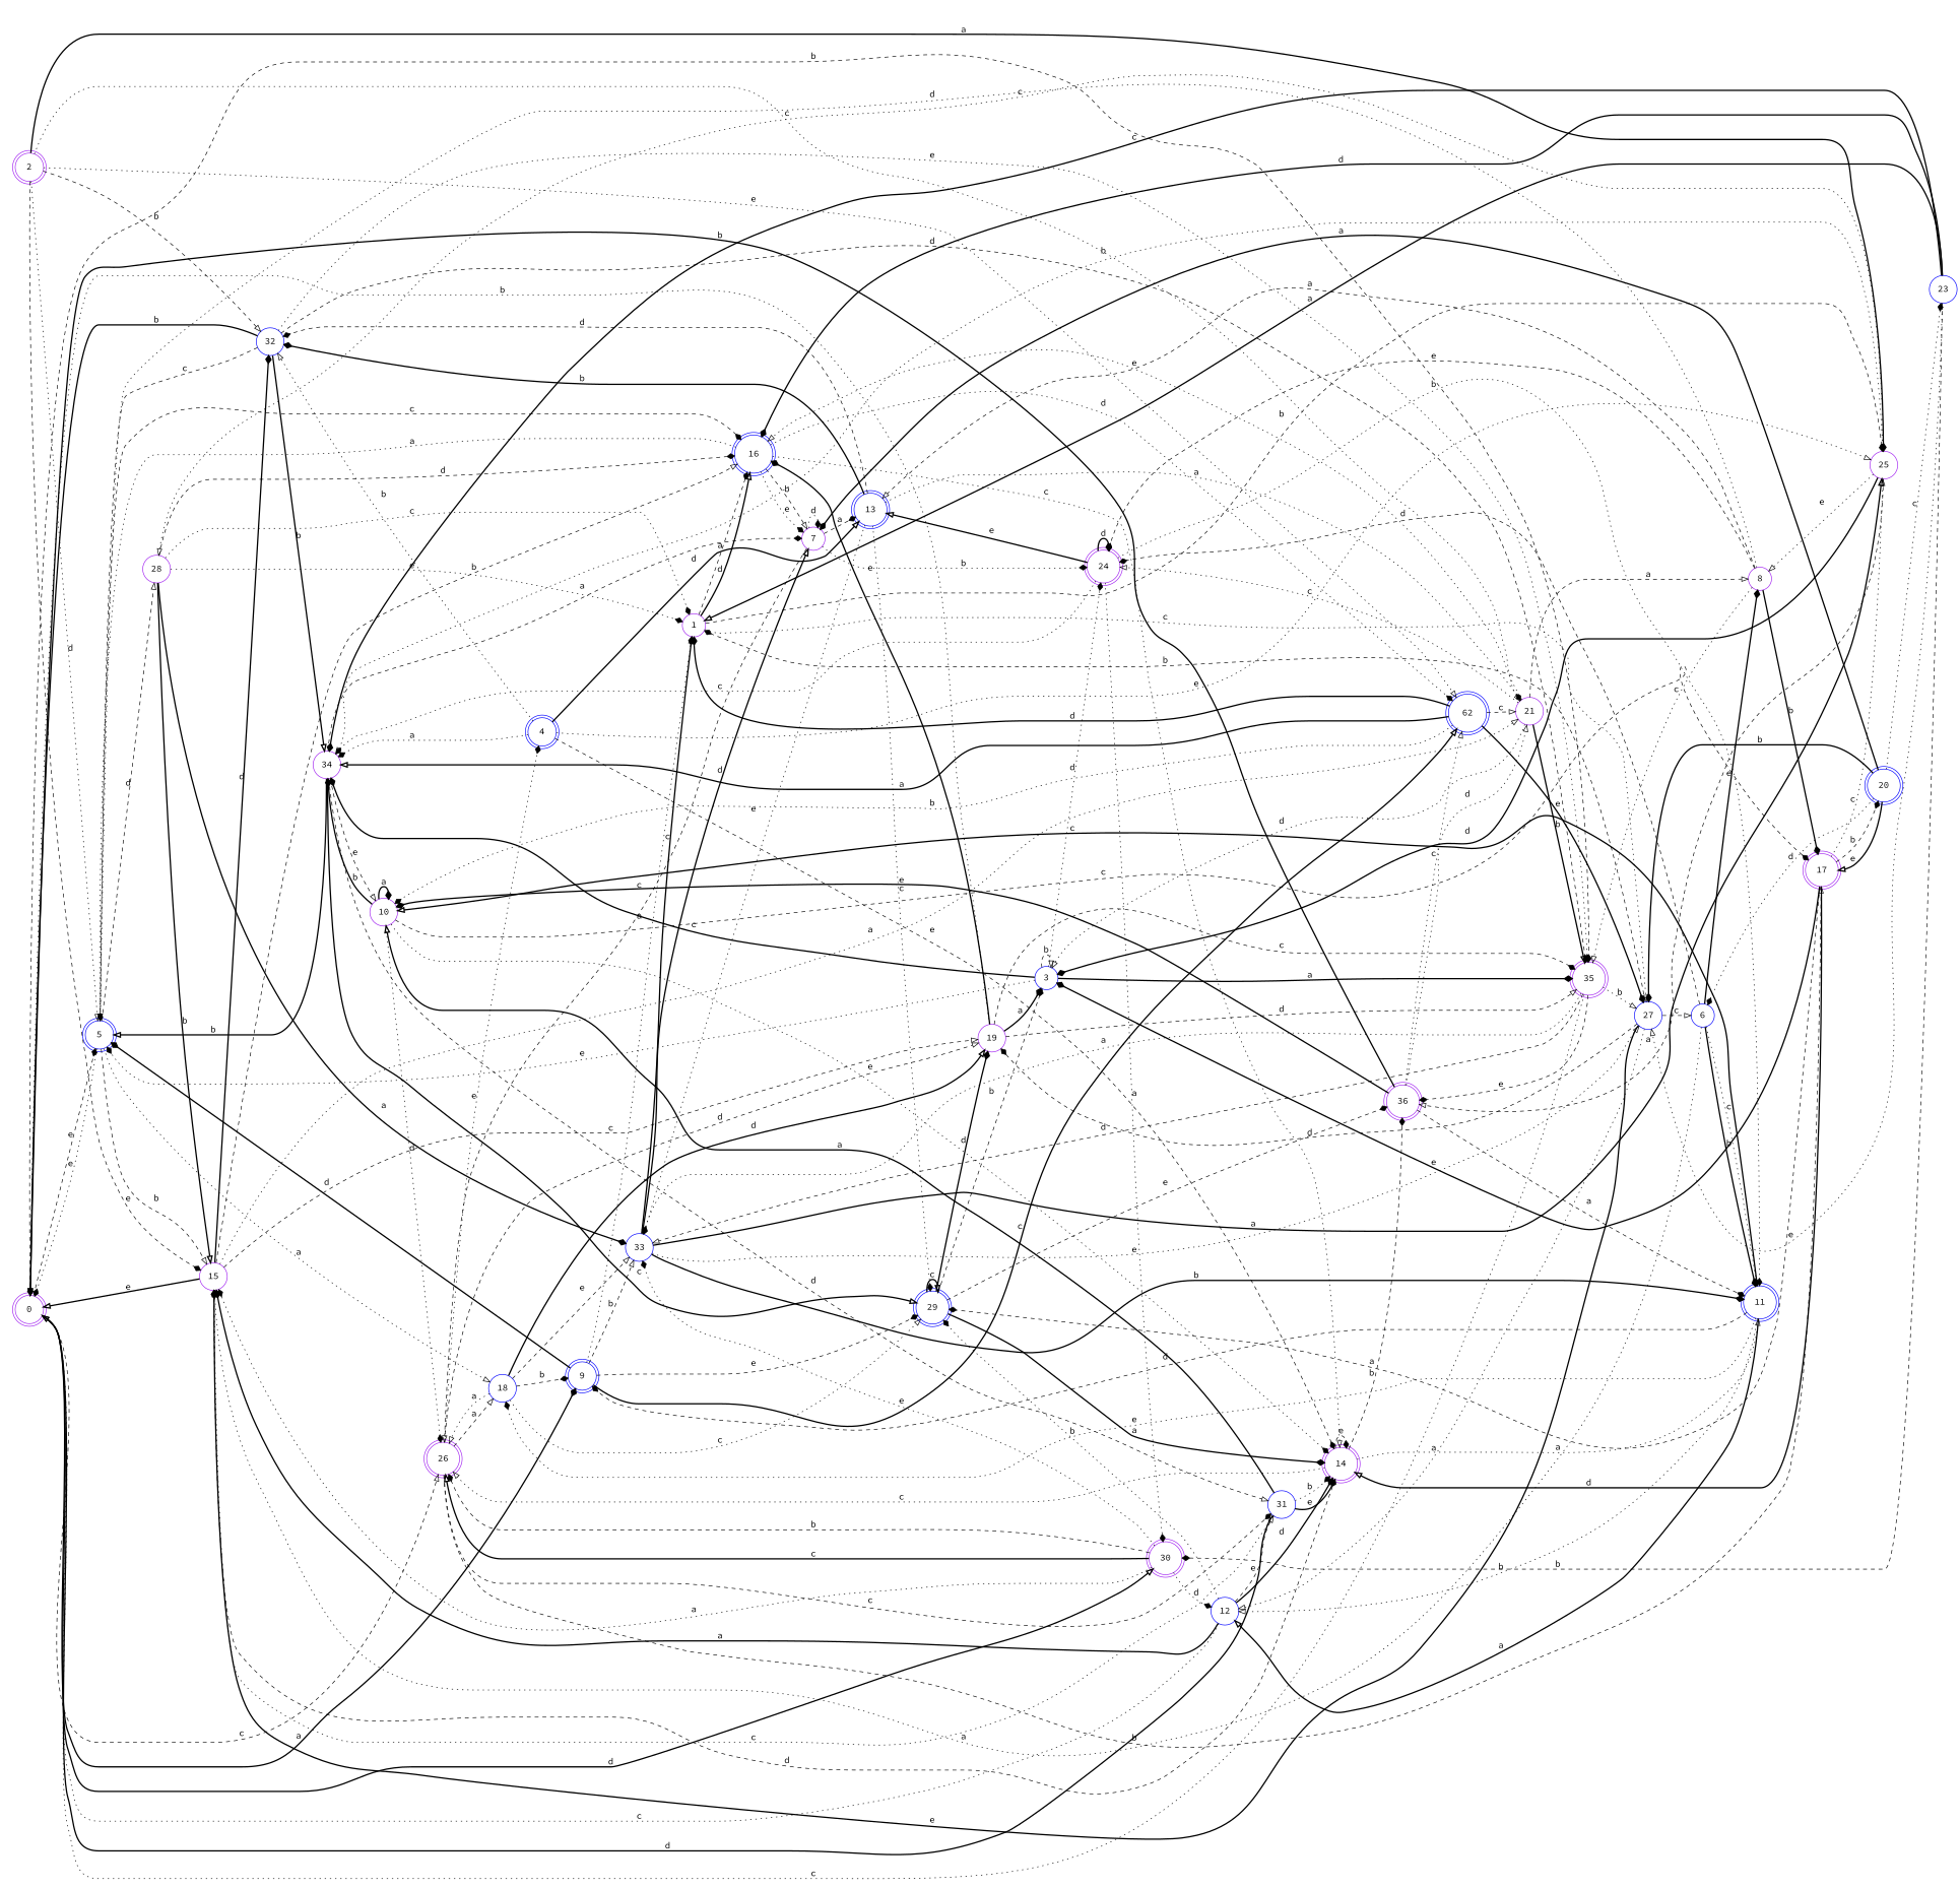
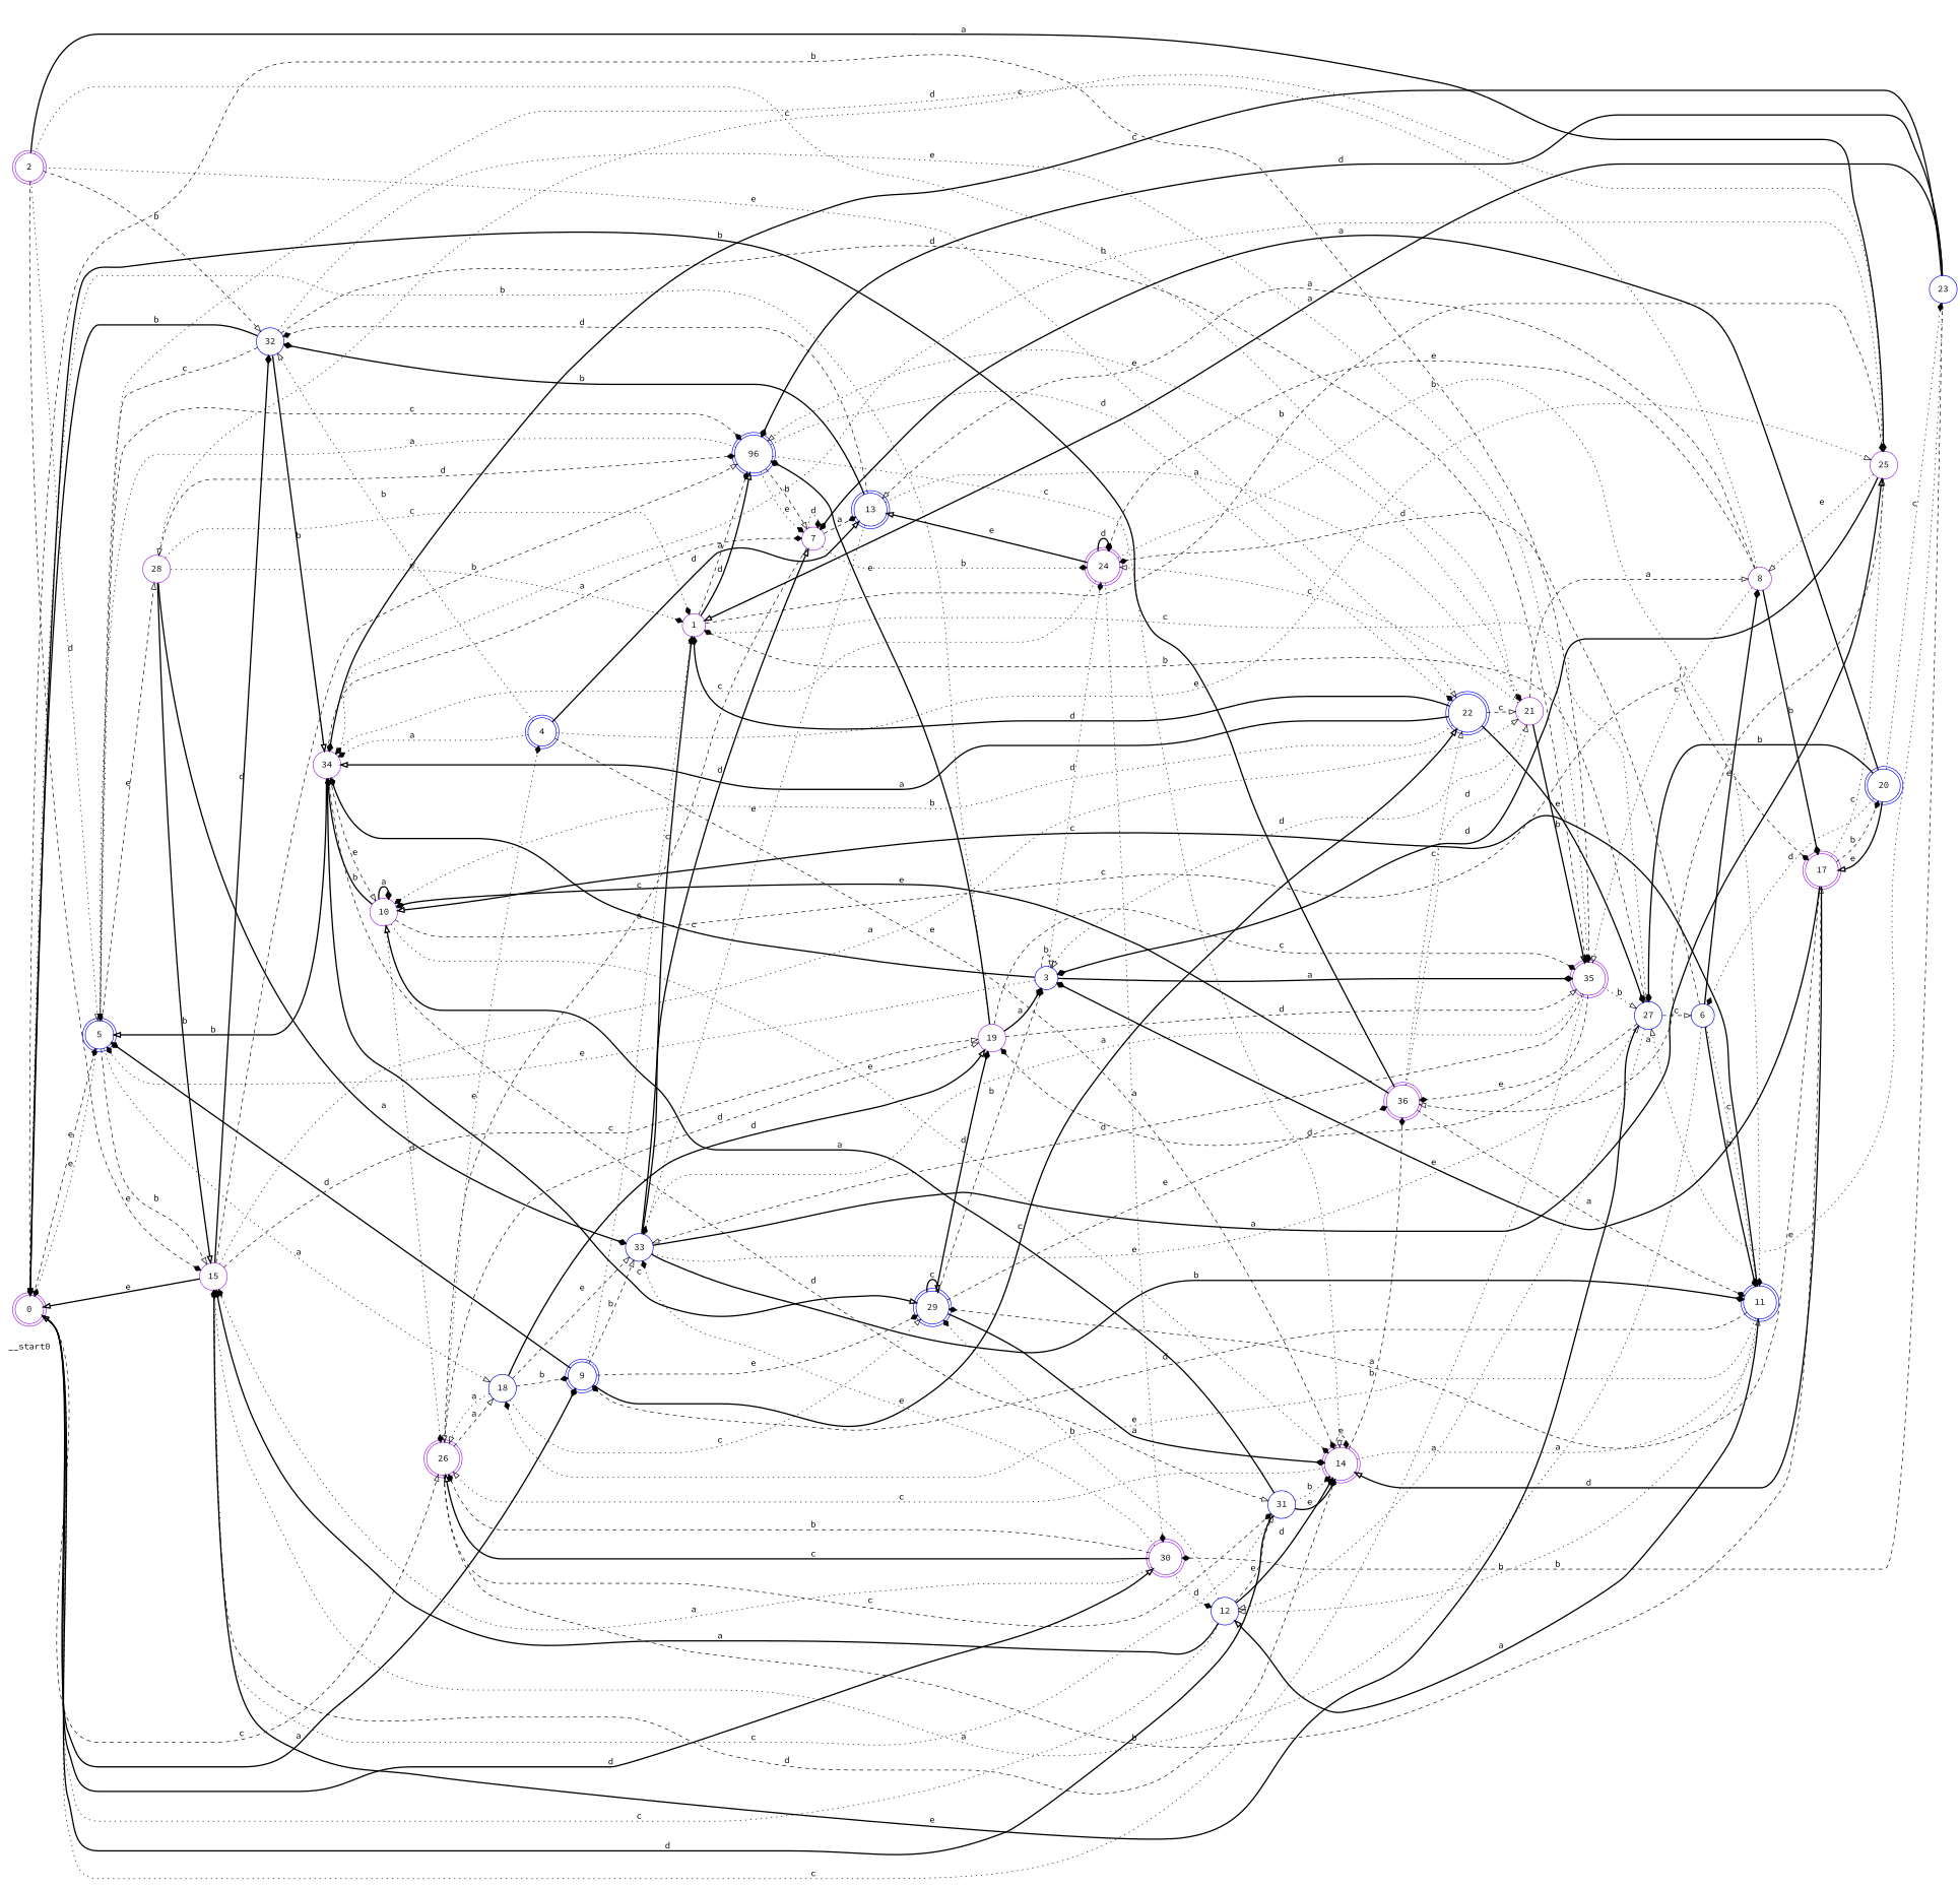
  digraph {
    fontname="Source Code Pro"
    rankdir=LR
    node [color=purple fontname="Source Code Pro" shape=circle fillcolor=white style=filled]
    edge [arrowhead=diamond fontname="Source Code Pro" style=dotted]
+   __start0 [shape=none fillcolor="" style=""]
    n2 [label=0 shape=doublecircle style="rounded,filled"]
    n3 [color=blue label=5 shape=doublecircle style="rounded,filled"]
    n4 [color=blue label=9 shape=doublecircle style="rounded,filled"]
    n5 [label=26 shape=doublecircle style="rounded,filled"]
    n6 [label=30 shape=doublecircle style="rounded,filled"]
    n7 [label=35 shape=doublecircle style="rounded,filled"]
    n8 [label=15]
-   n9 [color=blue label=16 shape=doublecircle style="rounded,filled"]
+   n9 [color=blue label=96 shape=doublecircle style="rounded,filled"]
    n10 [color=blue label=18]
    n11 [label=28]
    n12 [label=1]
-   n13 [color=blue label=62 shape=doublecircle style="rounded,filled"]
+   n13 [color=blue label=22 shape=doublecircle style="rounded,filled"]
    n14 [color=blue label=29 shape=doublecircle style="rounded,filled"]
    n15 [color=blue label=33]
    n16 [color=blue label=4 shape=doublecircle style="rounded,filled"]
    n17 [label=17 shape=doublecircle style="rounded,filled"]
    n18 [color=blue label=31]
    n19 [label=19]
    n20 [color=blue label=12]
    n21 [color=blue label=27]
    n22 [label=36 shape=doublecircle style="rounded,filled"]
    n23 [label=25]
    n24 [label=21]
    n25 [color=blue label=32]
    n26 [label=14 shape=doublecircle style="rounded,filled"]
    n27 [label=7]
    n28 [color=blue label=3]
    n29 [label=34]
    n30 [label=8]
    n31 [color=blue label=6]
    n32 [label=2 shape=doublecircle style="rounded,filled"]
    n33 [label=24 shape=doublecircle style="rounded,filled"]
    n34 [label=10]
    n35 [color=blue label=13 shape=doublecircle style="rounded,filled"]
    n36 [color=blue label=11 shape=doublecircle style="rounded,filled"]
    n37 [color=blue label=20 shape=doublecircle style="rounded,filled"]
    n38 [color=blue label=23]
    n2 -> n3 [label=e style=dashed]
    n2 -> n4 [label=a style=bold]
    n2 -> n5 [arrowhead=onormal label=c style=dashed]
    n2 -> n6 [arrowhead=onormal label=d style=bold]
    n2 -> n7 [label=b style=dashed]
    n3 -> n2 [label=e]
    n3 -> n8 [arrowhead=onormal label=b style=dashed]
    n3 -> n9 [label=c style=dashed]
    n3 -> n10 [arrowhead=onormal label=a]
-   n3 -> n11 [arrowhead=onormal label=d style=dashed]
+   n3 -> n11 [arrowhead=onormal label=e style=dashed]
    n4 -> n3 [label=d style=bold]
    n4 -> n12 [arrowhead=onormal label=a]
    n4 -> n13 [arrowhead=onormal label=c style=bold]
    n4 -> n14 [label=e style=dashed]
    n4 -> n15 [arrowhead=onormal label=b style=dashed]
    n5 -> n10 [arrowhead=onormal label=a style=dashed]
    n5 -> n16 [label=e]
    n5 -> n17 [arrowhead=onormal label=b style=dashed]
    n5 -> n18 [label=c style=dashed]
    n5 -> n19 [arrowhead=onormal label=d style=dashed]
    n6 -> n5 [label=b style=dashed]
    n6 -> n5 [arrowhead=onormal label=c style=bold]
    n6 -> n8 [label=a]
    n6 -> n15 [label=e]
    n6 -> n20 [label=d]
    n7 -> n2 [arrowhead=onormal label=c]
    n7 -> n15 [label=a]
    n7 -> n15 [arrowhead=onormal label=d style=dashed]
    n7 -> n21 [arrowhead=onormal label=b]
    n7 -> n22 [label=e style=dashed]
    n8 -> n2 [arrowhead=onormal label=e style=bold]
    n8 -> n9 [arrowhead=onormal label=b style=dashed]
    n8 -> n19 [arrowhead=onormal label=c style=dashed]
    n8 -> n24 [arrowhead=onormal label=a]
    n8 -> n25 [label=d style=bold]
    n9 -> n3 [arrowhead=onormal label=a]
    n9 -> n13 [label=d]
    n9 -> n26 [arrowhead=onormal label=c]
    n9 -> n27 [arrowhead=onormal label=b style=dashed]
    n9 -> n27 [label=e]
    n10 -> n4 [label=b style=dashed]
    n10 -> n5 [arrowhead=onormal label=a]
    n10 -> n14 [arrowhead=onormal label=c]
    n10 -> n15 [arrowhead=onormal label=e style=dashed]
    n10 -> n19 [arrowhead=onormal label=d style=bold]
    n11 -> n8 [arrowhead=onormal label=b style=bold]
    n11 -> n9 [label=d style=dashed]
    n11 -> n12 [label=c]
    n11 -> n12 [label=e]
    n11 -> n15 [label=a style=bold]
    n12 -> n9 [label=a style=dashed]
    n12 -> n9 [arrowhead=onormal label=d style=bold]
    n12 -> n21 [arrowhead=onormal label=c]
    n12 -> n23 [label=b style=dashed]
    n13 -> n12 [label=d style=bold]
    n13 -> n21 [label=e style=bold]
    n13 -> n24 [arrowhead=onormal label=c style=dashed]
    n13 -> n29 [arrowhead=onormal label=a style=bold]
    n13 -> n34 [label=b]
    n14 -> n14 [arrowhead=onormal label=c style=bold]
    n14 -> n19 [label=d style=bold]
    n14 -> n22 [label=e style=dashed]
    n14 -> n26 [label=a style=bold]
    n14 -> n28 [label=b style=dashed]
    n15 -> n12 [label=c style=bold]
    n15 -> n21 [arrowhead=onormal label=e]
    n15 -> n23 [arrowhead=onormal label=a style=bold]
    n15 -> n27 [arrowhead=onormal label=d style=bold]
    n15 -> n36 [label=b style=bold]
    n16 -> n23 [arrowhead=onormal label=e]
    n16 -> n25 [arrowhead=onormal label=b]
    n16 -> n26 [label=e style=dashed]
    n16 -> n29 [label=a]
    n16 -> n35 [arrowhead=onormal label=d style=bold]
    n17 -> n14 [label=a style=dashed]
    n17 -> n23 [arrowhead=onormal label=c]
    n17 -> n26 [arrowhead=onormal label=d style=bold]
    n17 -> n28 [label=e style=bold]
    n17 -> n37 [label=b style=dashed]
    n18 -> n2 [arrowhead=onormal label=d style=bold]
    n18 -> n8 [arrowhead=onormal label=c]
    n18 -> n26 [label=b]
    n18 -> n26 [label=e style=bold]
    n18 -> n34 [arrowhead=onormal label=a style=bold]
    n19 -> n2 [arrowhead=onormal label=b]
    n19 -> n7 [label=c style=dashed]
    n19 -> n7 [arrowhead=onormal label=d style=dashed]
    n19 -> n9 [label=e style=bold]
    n19 -> n28 [label=a style=bold]
    n20 -> n2 [arrowhead=onormal label=c]
    n20 -> n8 [label=a style=bold]
    n20 -> n14 [label=b]
    n20 -> n18 [arrowhead=onormal label=e style=dashed]
    n20 -> n26 [label=d style=bold]
    n21 -> n8 [label=e style=bold]
    n21 -> n12 [label=b style=dashed]
    n21 -> n19 [label=d style=dashed]
    n21 -> n20 [arrowhead=onormal label=a]
    n21 -> n31 [arrowhead=onormal label=c style=dashed]
    n22 -> n2 [label=b style=bold]
    n22 -> n13 [arrowhead=onormal label=c]
    n22 -> n24 [arrowhead=onormal label=d]
    n22 -> n34 [label=e style=bold]
    n22 -> n36 [label=a style=dashed]
    n23 -> n11 [arrowhead=onormal label=c]
    n23 -> n22 [arrowhead=onormal label=a style=dashed]
    n23 -> n28 [label=d style=bold]
    n23 -> n29 [arrowhead=onormal label=b]
    n23 -> n30 [arrowhead=onormal label=e]
    n24 -> n7 [arrowhead=onormal label=b style=bold]
    n24 -> n9 [arrowhead=onormal label=e]
    n24 -> n28 [arrowhead=onormal label=d]
    n24 -> n30 [arrowhead=onormal label=a style=dashed]
    n24 -> n33 [arrowhead=onormal label=c]
    n25 -> n2 [arrowhead=onormal label=b style=bold]
    n25 -> n3 [label=c style=dashed]
    n25 -> n7 [label=d style=dashed]
    n25 -> n7 [label=e]
    n25 -> n29 [arrowhead=onormal label=b style=bold]
    n26 -> n5 [arrowhead=onormal label=c]
    n26 -> n8 [label=d style=dashed]
    n26 -> n22 [label=b style=dashed]
    n26 -> n26 [label=e style=dashed]
    n26 -> n36 [arrowhead=onormal label=a]
    n27 -> n5 [arrowhead=onormal label=c style=dashed]
    n27 -> n27 [label=d]
    n27 -> n33 [label=b]
    n27 -> n35 [label=a style=dashed]
    n28 -> n3 [label=e]
    n28 -> n7 [label=a style=bold]
    n28 -> n28 [arrowhead=onormal label=b style=dashed]
    n28 -> n29 [label=c style=bold]
    n28 -> n33 [label=d]
    n29 -> n3 [arrowhead=onormal label=b style=bold]
    n29 -> n14 [arrowhead=onormal label=c style=bold]
    n29 -> n18 [arrowhead=onormal label=d style=dashed]
    n29 -> n27 [label=a style=dashed]
    n29 -> n34 [arrowhead=onormal label=e style=dashed]
    n30 -> n3 [arrowhead=onormal label=d]
    n30 -> n7 [arrowhead=onormal label=c]
    n30 -> n17 [label=b style=bold]
    n30 -> n33 [label=e style=dashed]
    n30 -> n35 [arrowhead=onormal label=a style=dashed]
    n31 -> n8 [label=a]
    n31 -> n30 [label=e style=bold]
    n31 -> n33 [label=d style=dashed]
    n31 -> n36 [label=b style=bold]
    n31 -> n36 [label=c]
    n32 -> n3 [arrowhead=onormal label=d]
    n32 -> n8 [label=e style=dashed]
    n32 -> n13 [arrowhead=onormal label=e]
    n32 -> n23 [label=a style=bold]
    n32 -> n24 [arrowhead=onormal label=c]
    n32 -> n25 [arrowhead=onormal label=b style=dashed]
    n33 -> n6 [label=a]
    n33 -> n29 [label=c]
    n33 -> n33 [label=d style=bold]
    n33 -> n35 [arrowhead=onormal label=e style=bold]
    n33 -> n36 [label=b]
    n34 -> n5 [label=d]
    n34 -> n17 [label=c style=dashed]
    n34 -> n26 [label=e]
    n34 -> n29 [label=b style=bold]
    n34 -> n34 [label=a style=bold]
-   n35 -> n14 [label=c]
    n35 -> n15 [label=e]
    n35 -> n24 [label=a]
    n35 -> n25 [label=b style=bold]
    n35 -> n25 [label=d style=dashed]
    n36 -> n4 [label=d style=dashed]
    n36 -> n10 [label=e]
    n36 -> n20 [arrowhead=onormal label=a style=bold]
    n36 -> n20 [arrowhead=onormal label=b]
    n36 -> n34 [arrowhead=onormal label=c style=bold]
    n37 -> n17 [arrowhead=onormal label=e style=bold]
    n37 -> n21 [label=b style=bold]
    n37 -> n27 [label=a style=bold]
    n37 -> n31 [label=d]
    n37 -> n38 [label=c]
    n38 -> n6 [label=b style=dashed]
    n38 -> n9 [label=d style=bold]
    n38 -> n12 [arrowhead=onormal label=a style=bold]
    n38 -> n21 [arrowhead=onormal label=e]
    n38 -> n29 [label=c style=bold]
  }
